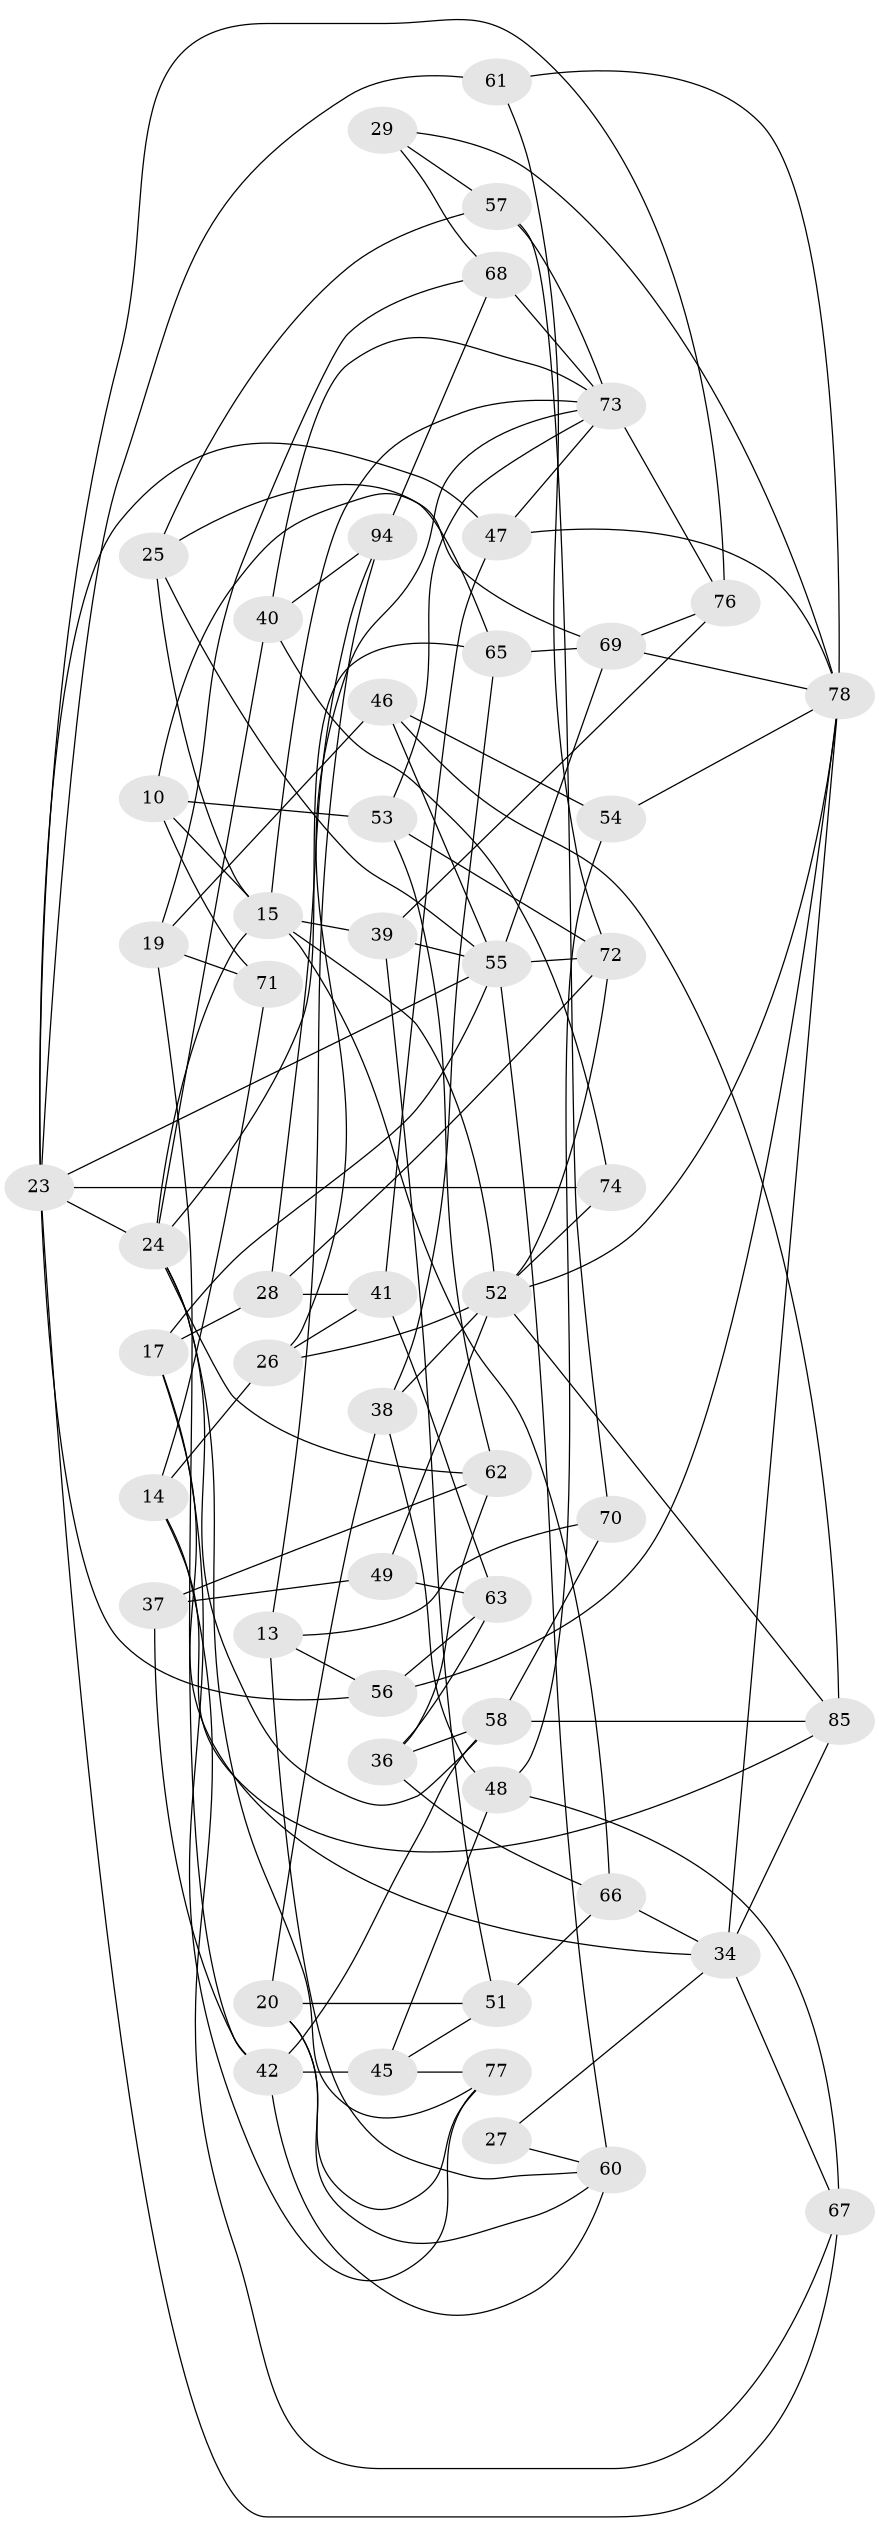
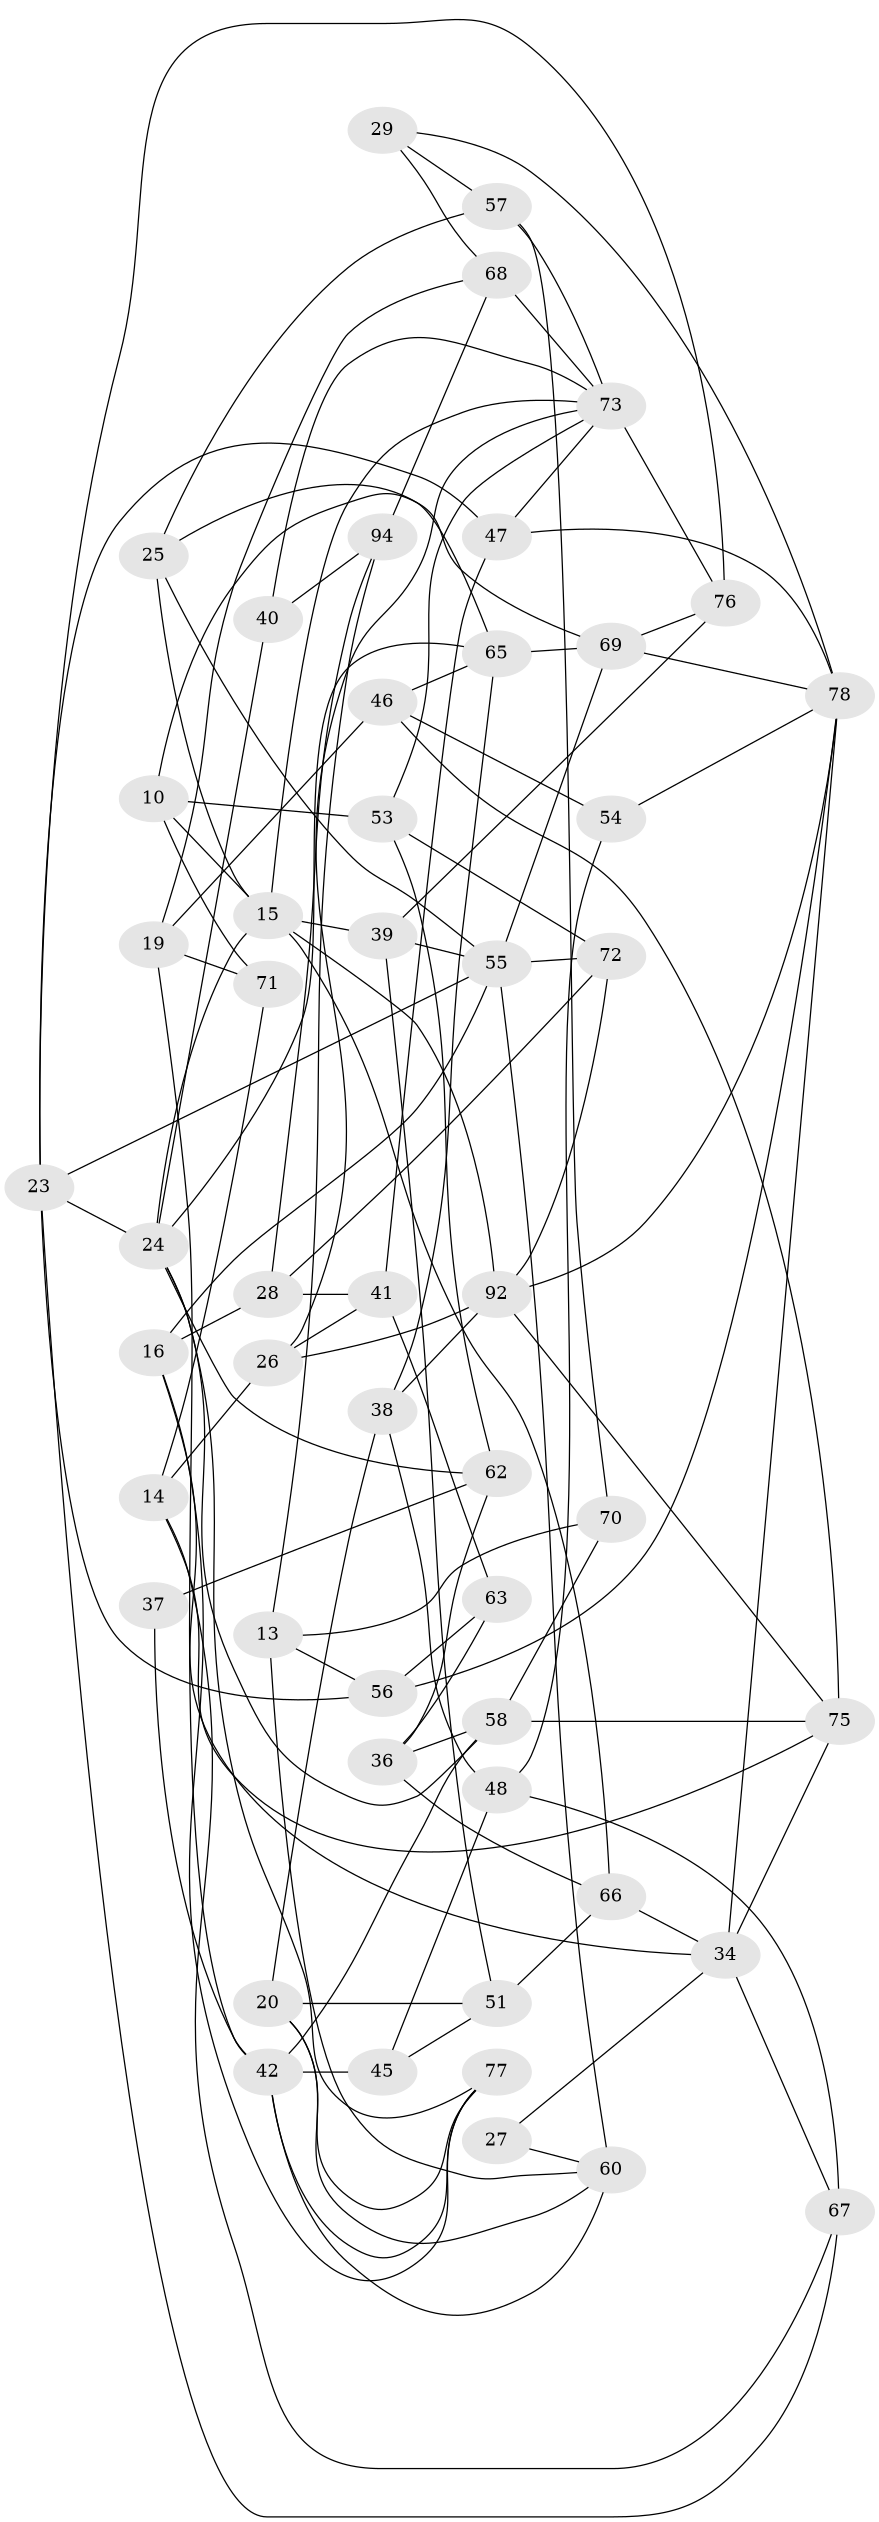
  graph {
    rankdir=LR
    node [color=gray90 style=filled]
    10 [super="+1"]
    n2 [label=15 super="+33"]
    53
    69 [super="+30"]
    71
-   52 [super="+32"]
+   52 [super="+32" label=92]
    73 [super="+6+22"]
    39
    66
    62
    72 [super="+15"]
    76
    78 [super="+64"]
    n14 [label=94]
    13
    56
    60 [super="+59"]
    70
    68
    63
    14
    26
    67
-   75 [super="+43" label=85]
+   75 [super="+43"]
    41
-   17
+   17 [label=16]
    28
    34 [super="+16"]
    55 [super="+11+31"]
    77
    42 [super="+4"]
    58 [super="+12"]
    45
    19
    46
    54
    20
    38
    51
    65
    48
    23 [super="+21"]
    24 [super="+2+3"]
    47
-   61
-   74
    40
    25
    57 [super="+50"]
    27
    29
    36
    37
-   49
    10 -- n2 [weight=2]
    10 -- 53
    10 -- 69 [weight=2]
    10 -- 71
    n2 -- 52
    n2 -- 73
    n2 -- 39
    n2 -- 66
    53 -- 73
    53 -- 62
    53 -- 72
    69 -- 76
    69 -- 78
    52 -- 72
    52 -- 78
    52 -- 75
-   52 -- 74
    73 -- 76
    39 -- 76
    39 -- 55
    39 -- 51
    66 -- 34
    n14 -- 68
    13 -- n14
    13 -- 56
    13 -- 60
    13 -- 70
    56 -- 78
    56 -- 63
    68 -- 73
    14 -- 71
    14 -- 26
    14 -- 67
    14 -- 75
    26 -- 52
    26 -- 73
    26 -- 41
    41 -- 63
    41 -- 47
    17 -- 28
    17 -- 34
    17 -- 55
    17 -- 77
    28 -- 72
    28 -- n14
    28 -- 41
    34 -- 78
    34 -- 67
    34 -- 75
    55 -- 69
    55 -- 72
    55 -- 60
    42 -- 60
    42 -- 58
    42 -- 45
    58 -- 70
    58 -- 75 [weight=2]
-   45 -- 77
+   42 -- 77
    45 -- 51
    45 -- 48
    19 -- 71
    19 -- 68
    19 -- 42
    19 -- 46
    46 -- 75
-   46 -- 55
+   46 -- 65
    46 -- 54
    54 -- 78
    20 -- 60
    20 -- 77
    20 -- 38
    20 -- 51
    38 -- 52
    38 -- 65
    38 -- 48
    51 -- 66
    65 -- 69
    48 -- 67
    48 -- 54
    23 -- 76
    23 -- 56
    23 -- 67
    23 -- 55
    23 -- 24 [weight=2]
    23 -- 47
-   23 -- 61
-   23 -- 74 [weight=2]
    24 -- n2
    24 -- 62
    24 -- 77
    24 -- 58
    24 -- 65
    24 -- 40
    47 -- 73
    47 -- 78
-   61 -- 72 [weight=2]
-   61 -- 78
    40 -- 73
    40 -- n14
-   40 -- 74
    25 -- n2
    25 -- 55
    25 -- 65
    25 -- 57
    57 -- 73
    57 -- 70 [weight=2]
    27 -- 60 [weight=2]
    27 -- 34 [weight=2]
    29 -- 78
    29 -- 68
    29 -- 57 [weight=2]
    36 -- 66
    36 -- 62
    36 -- 63
    36 -- 58
    37 -- 62
    37 -- 42 [weight=2]
-   37 -- 49
-   49 -- 52
-   49 -- 63
  }
